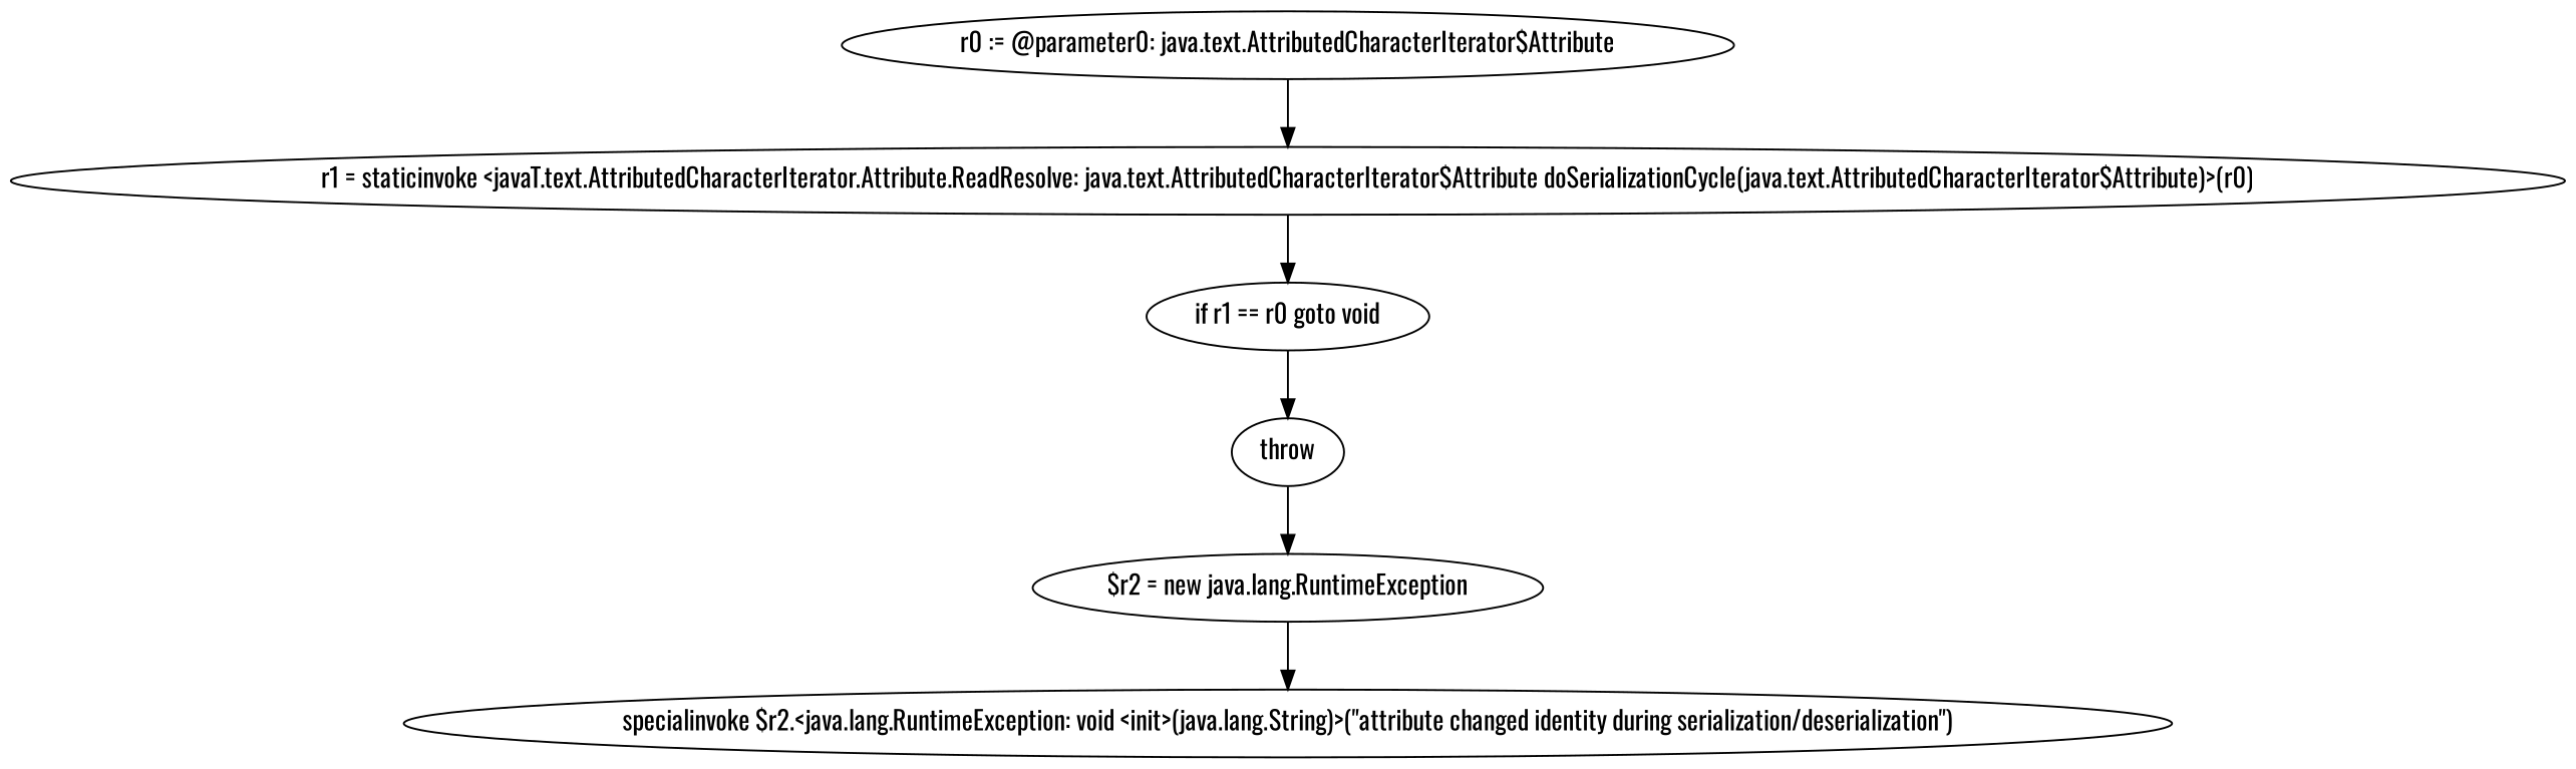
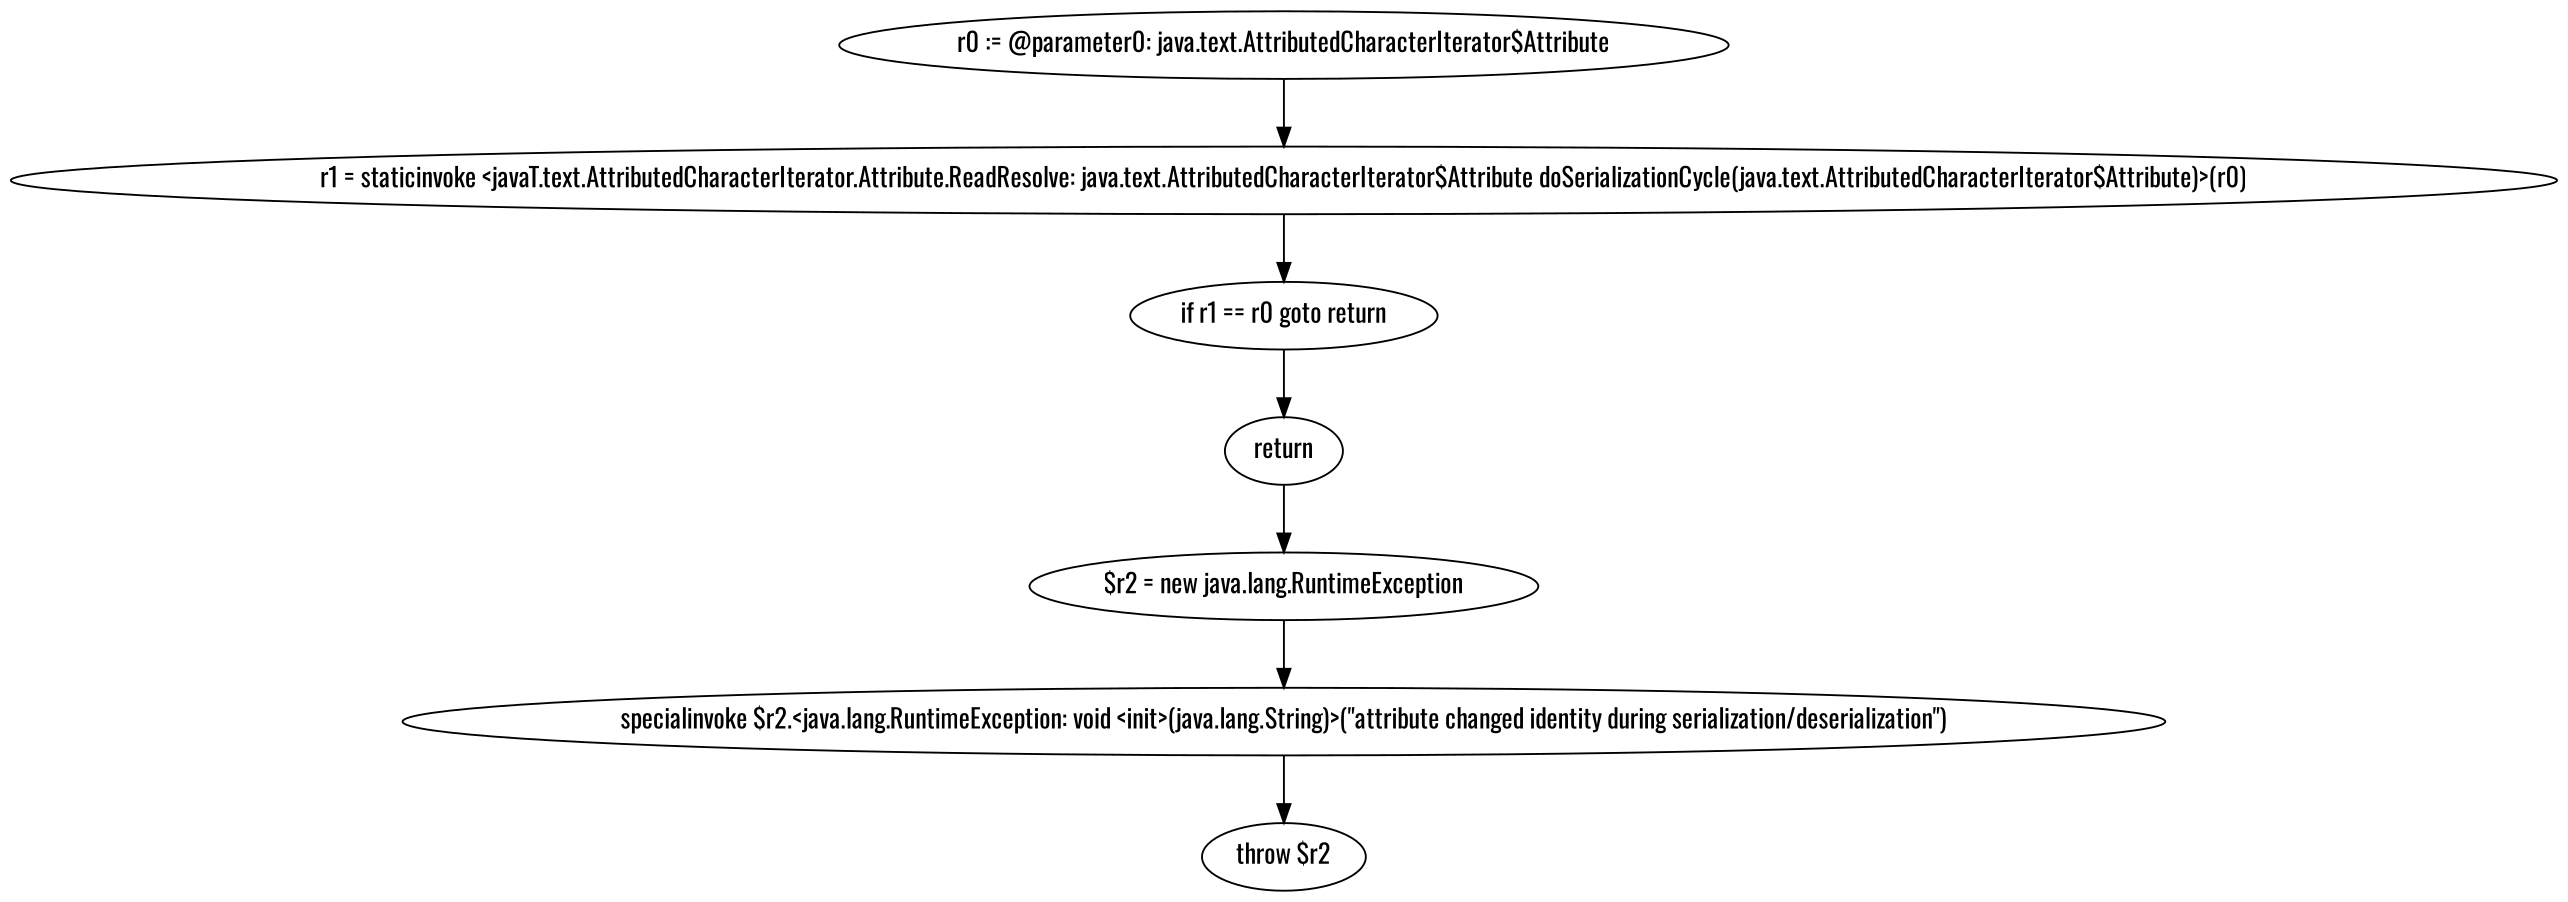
  digraph {
    fontname=Oswald
    node [fontname=Oswald]
    edge [fontname=Oswald]
    "r0 := @parameter0: java.text.AttributedCharacterIterator$Attribute"
    "r1 = staticinvoke <javaT.text.AttributedCharacterIterator.Attribute.ReadResolve: java.text.AttributedCharacterIterator$Attribute doSerializationCycle(java.text.AttributedCharacterIterator$Attribute)>(r0)"
-   "if r1 == r0 goto return" [label="if r1 == r0 goto void"]
-   return [label=throw]
+   "if r1 == r0 goto return"
+   return
    "$r2 = new java.lang.RuntimeException"
    "specialinvoke $r2.<java.lang.RuntimeException: void <init>(java.lang.String)>(\"attribute changed identity during serialization/deserialization\")"
+   "throw $r2"
    "r0 := @parameter0: java.text.AttributedCharacterIterator$Attribute" -> "r1 = staticinvoke <javaT.text.AttributedCharacterIterator.Attribute.ReadResolve: java.text.AttributedCharacterIterator$Attribute doSerializationCycle(java.text.AttributedCharacterIterator$Attribute)>(r0)"
    "r1 = staticinvoke <javaT.text.AttributedCharacterIterator.Attribute.ReadResolve: java.text.AttributedCharacterIterator$Attribute doSerializationCycle(java.text.AttributedCharacterIterator$Attribute)>(r0)" -> "if r1 == r0 goto return"
    "if r1 == r0 goto return" -> return
    return -> "$r2 = new java.lang.RuntimeException"
    "$r2 = new java.lang.RuntimeException" -> "specialinvoke $r2.<java.lang.RuntimeException: void <init>(java.lang.String)>(\"attribute changed identity during serialization/deserialization\")"
+   "specialinvoke $r2.<java.lang.RuntimeException: void <init>(java.lang.String)>(\"attribute changed identity during serialization/deserialization\")" -> "throw $r2"
  }
